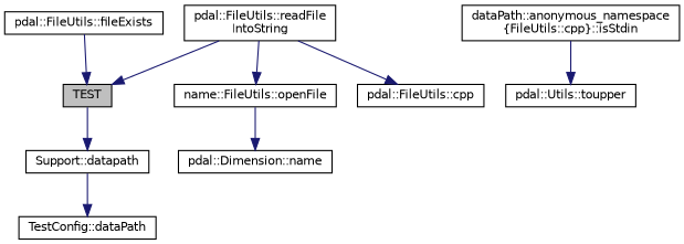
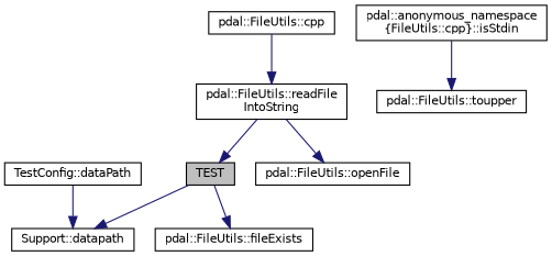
  digraph {
    rankdir=TB
    node [color=black fillcolor=white fontname=Helvetica fontsize=10 shape=record style=filled]
    edge [color=midnightblue fontname=Helvetica fontsize=10 labelfontname=Helvetica labelfontsize=10 style=solid]
    n1 [fillcolor=grey75 fontcolor=black height=0.2 label=TEST width=0.4]
    n2 [height=0.2 label="Support::datapath" width=0.4]
    n3 [height=0.2 label="pdal::FileUtils::fileExists" width=0.4]
    n4 [height=0.2 label="TestConfig::dataPath" width=0.4]
    n5 [height=0.2 label="pdal::FileUtils::readFile\lIntoString" width=0.4]
-   n6 [height=0.2 label="name::FileUtils::openFile" width=0.4]
+   n6 [height=0.2 label="pdal::FileUtils::openFile" width=0.4]
    n7 [height=0.2 label="pdal::FileUtils::cpp" width=0.4]
-   n8 [height=0.2 label="dataPath::anonymous_namespace\l\{FileUtils::cpp\}::isStdin" width=0.4]
-   n9 [height=0.2 label="pdal::Utils::toupper" width=0.4]
-   n10 [height=0.2 label="pdal::Dimension::name" width=0.4]
+   n8 [height=0.2 label="pdal::anonymous_namespace\l\{FileUtils::cpp\}::isStdin" width=0.4]
+   n9 [height=0.2 label="pdal::FileUtils::toupper" width=0.4]
    n1 -> n2
-   n3 -> n1
-   n2 -> n4
+   n1 -> n3
+   n4 -> n2
    n5 -> n1
    n5 -> n6
-   n5 -> n7
-   n6 -> n10
+   n7 -> n5
    n8 -> n9
  }
